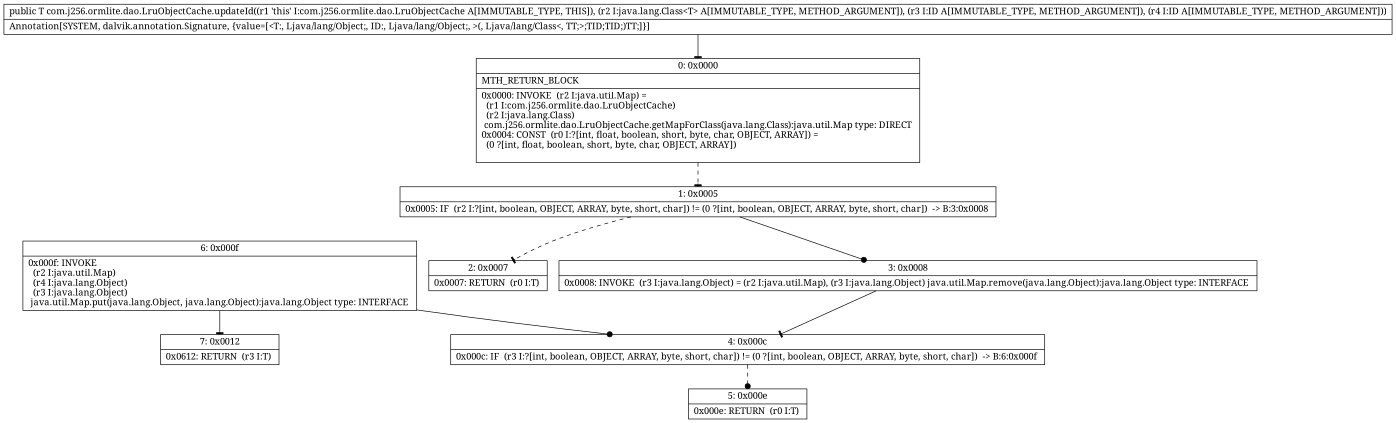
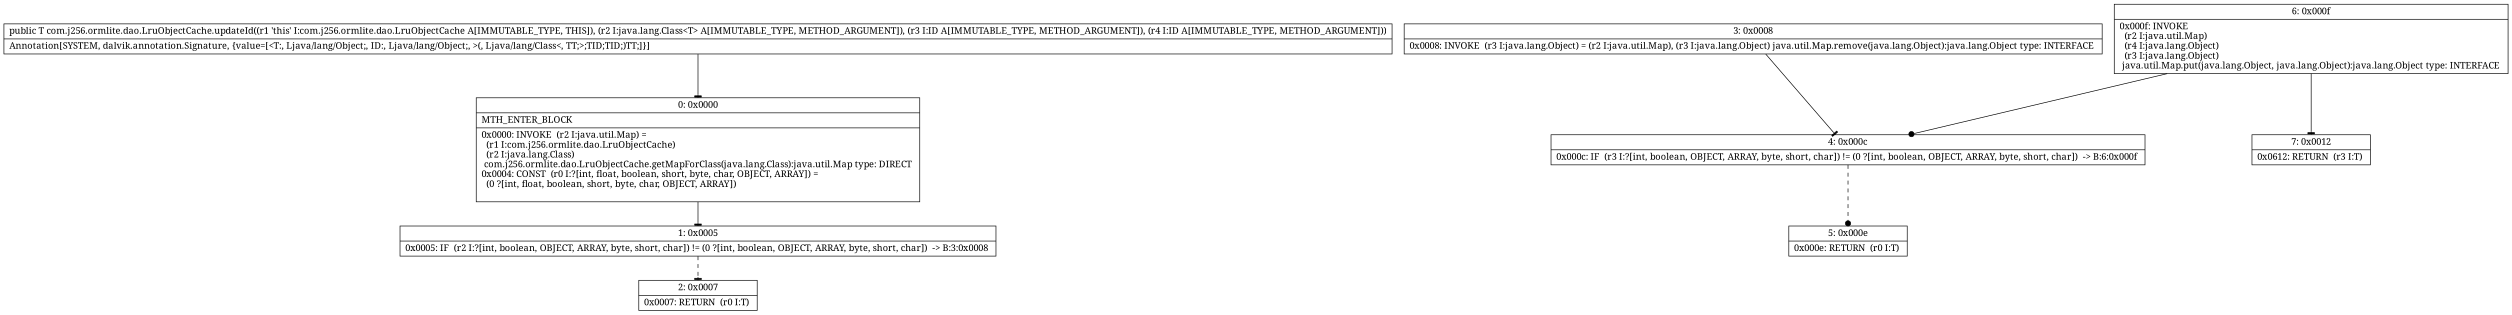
  digraph {
    fontname="Noto Serif"
    node [fontname="Noto Serif" shape=record]
    edge [arrowhead=tee fontname="Noto Serif"]
-   n1 [label="{0\:\ 0x0000|MTH_RETURN_BLOCK\l|0x0000: INVOKE  (r2 I:java.util.Map) = \l  (r1 I:com.j256.ormlite.dao.LruObjectCache)\l  (r2 I:java.lang.Class)\l com.j256.ormlite.dao.LruObjectCache.getMapForClass(java.lang.Class):java.util.Map type: DIRECT \l0x0004: CONST  (r0 I:?[int, float, boolean, short, byte, char, OBJECT, ARRAY]) = \l  (0 ?[int, float, boolean, short, byte, char, OBJECT, ARRAY])\l \l}"]
+   n1 [label="{0\:\ 0x0000|MTH_ENTER_BLOCK\l|0x0000: INVOKE  (r2 I:java.util.Map) = \l  (r1 I:com.j256.ormlite.dao.LruObjectCache)\l  (r2 I:java.lang.Class)\l com.j256.ormlite.dao.LruObjectCache.getMapForClass(java.lang.Class):java.util.Map type: DIRECT \l0x0004: CONST  (r0 I:?[int, float, boolean, short, byte, char, OBJECT, ARRAY]) = \l  (0 ?[int, float, boolean, short, byte, char, OBJECT, ARRAY])\l \l}"]
    n2 [label="{1\:\ 0x0005|0x0005: IF  (r2 I:?[int, boolean, OBJECT, ARRAY, byte, short, char]) != (0 ?[int, boolean, OBJECT, ARRAY, byte, short, char])  \-\> B:3:0x0008 \l}"]
    n3 [label="{2\:\ 0x0007|0x0007: RETURN  (r0 I:T) \l}"]
    n4 [label="{3\:\ 0x0008|0x0008: INVOKE  (r3 I:java.lang.Object) = (r2 I:java.util.Map), (r3 I:java.lang.Object) java.util.Map.remove(java.lang.Object):java.lang.Object type: INTERFACE \l}"]
    n5 [label="{4\:\ 0x000c|0x000c: IF  (r3 I:?[int, boolean, OBJECT, ARRAY, byte, short, char]) != (0 ?[int, boolean, OBJECT, ARRAY, byte, short, char])  \-\> B:6:0x000f \l}"]
    n6 [label="{5\:\ 0x000e|0x000e: RETURN  (r0 I:T) \l}"]
    n7 [label="{6\:\ 0x000f|0x000f: INVOKE  \l  (r2 I:java.util.Map)\l  (r4 I:java.lang.Object)\l  (r3 I:java.lang.Object)\l java.util.Map.put(java.lang.Object, java.lang.Object):java.lang.Object type: INTERFACE \l}"]
    n8 [label="{7\:\ 0x0012|0x0612: RETURN  (r3 I:T) \l}"]
    n9 [label="{public T com.j256.ormlite.dao.LruObjectCache.updateId((r1 'this' I:com.j256.ormlite.dao.LruObjectCache A[IMMUTABLE_TYPE, THIS]), (r2 I:java.lang.Class\<T\> A[IMMUTABLE_TYPE, METHOD_ARGUMENT]), (r3 I:ID A[IMMUTABLE_TYPE, METHOD_ARGUMENT]), (r4 I:ID A[IMMUTABLE_TYPE, METHOD_ARGUMENT]))  | Annotation[SYSTEM, dalvik.annotation.Signature, \{value=[\<T:, Ljava\/lang\/Object;, ID:, Ljava\/lang\/Object;, \>(, Ljava\/lang\/Class\<, TT;\>;TID;TID;)TT;]\}]\l}"]
-   n1 -> n2 [style=dashed]
+   n1 -> n2
    n2 -> n3 [style=dashed]
-   n2 -> n4 [arrowhead=dot]
    n4 -> n5
    n5 -> n6 [arrowhead=dot style=dashed]
    n7 -> n5 [arrowhead=dot]
    n7 -> n8
    n9 -> n1
  }
